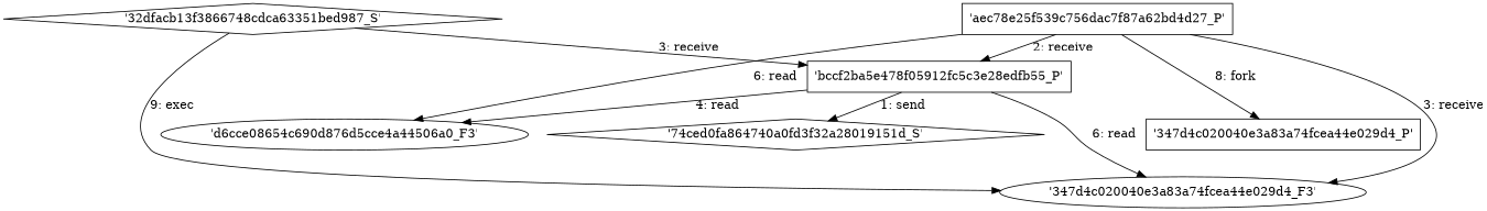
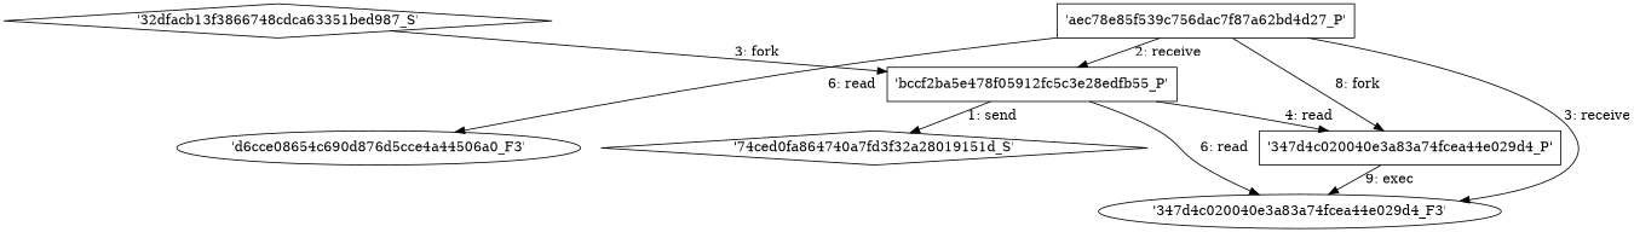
  digraph {
    engine=neato
    fixedsize=false
    fontsize=10
    nodesep=0.3
    rankdir=TB
    ranksep=0
    splines=true
    node [node_type=Process shape=box]
-   "'74ced0fa864740a7fd3f32a28019151d_S'" [node_type=Socket shape=diamond label="'74ced0fa864740a0fd3f32a28019151d_S'"]
+   "'74ced0fa864740a7fd3f32a28019151d_S'" [node_type=Socket shape=diamond]
    "'bccf2ba5e478f05912fc5c3e28edfb55_P'"
    n3 [label="'d6cce08654c690d876d5cce4a44506a0_F3'" node_type=file shape=ellipse]
    "'347d4c020040e3a83a74fcea44e029d4_F3'" [node_type=File shape=ellipse]
    "'32dfacb13f3866748cdca63351bed987_S'" [node_type=Socket shape=diamond]
-   "'aec78e25f539c756dac7f87a62bd4d27_P'"
+   "'aec78e25f539c756dac7f87a62bd4d27_P'" [label="'aec78e85f539c756dac7f87a62bd4d27_P'"]
    "'347d4c020040e3a83a74fcea44e029d4_P'"
    "'bccf2ba5e478f05912fc5c3e28edfb55_P'" -> "'74ced0fa864740a7fd3f32a28019151d_S'" [label="1: send"]
-   "'bccf2ba5e478f05912fc5c3e28edfb55_P'" -> n3 [label="4: read"]
+   "'bccf2ba5e478f05912fc5c3e28edfb55_P'" -> "'347d4c020040e3a83a74fcea44e029d4_P'" [label="4: read"]
    "'bccf2ba5e478f05912fc5c3e28edfb55_P'" -> "'347d4c020040e3a83a74fcea44e029d4_F3'" [label="6: read"]
-   "'32dfacb13f3866748cdca63351bed987_S'" -> "'bccf2ba5e478f05912fc5c3e28edfb55_P'" [label="3: receive"]
+   "'32dfacb13f3866748cdca63351bed987_S'" -> "'bccf2ba5e478f05912fc5c3e28edfb55_P'" [label="3: fork"]
    "'aec78e25f539c756dac7f87a62bd4d27_P'" -> "'bccf2ba5e478f05912fc5c3e28edfb55_P'" [label="2: receive"]
    "'aec78e25f539c756dac7f87a62bd4d27_P'" -> n3 [label="6: read"]
    "'aec78e25f539c756dac7f87a62bd4d27_P'" -> "'347d4c020040e3a83a74fcea44e029d4_F3'" [label="3: receive"]
    "'aec78e25f539c756dac7f87a62bd4d27_P'" -> "'347d4c020040e3a83a74fcea44e029d4_P'" [label="8: fork"]
-   "'32dfacb13f3866748cdca63351bed987_S'" -> "'347d4c020040e3a83a74fcea44e029d4_F3'" [label="9: exec"]
+   "'347d4c020040e3a83a74fcea44e029d4_P'" -> "'347d4c020040e3a83a74fcea44e029d4_F3'" [label="9: exec"]
  }
